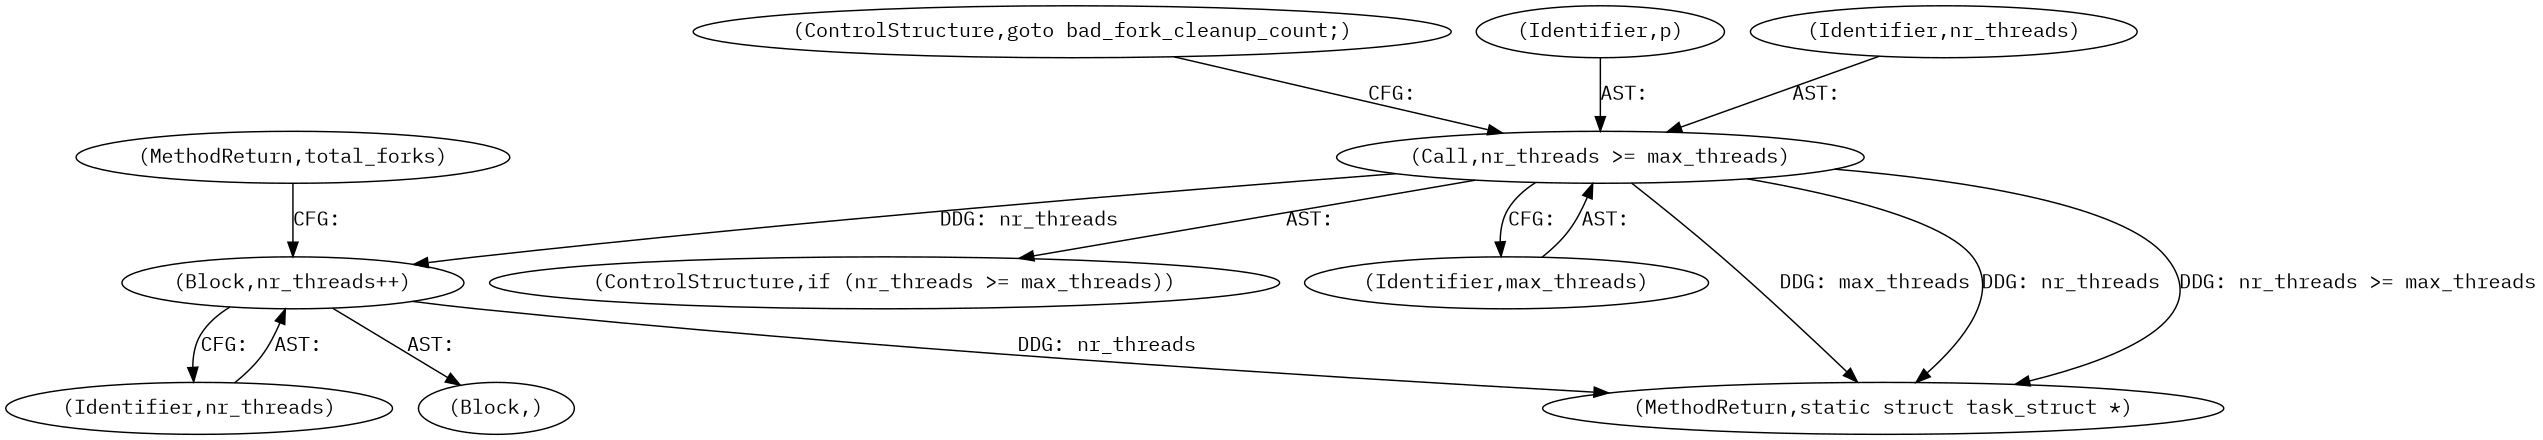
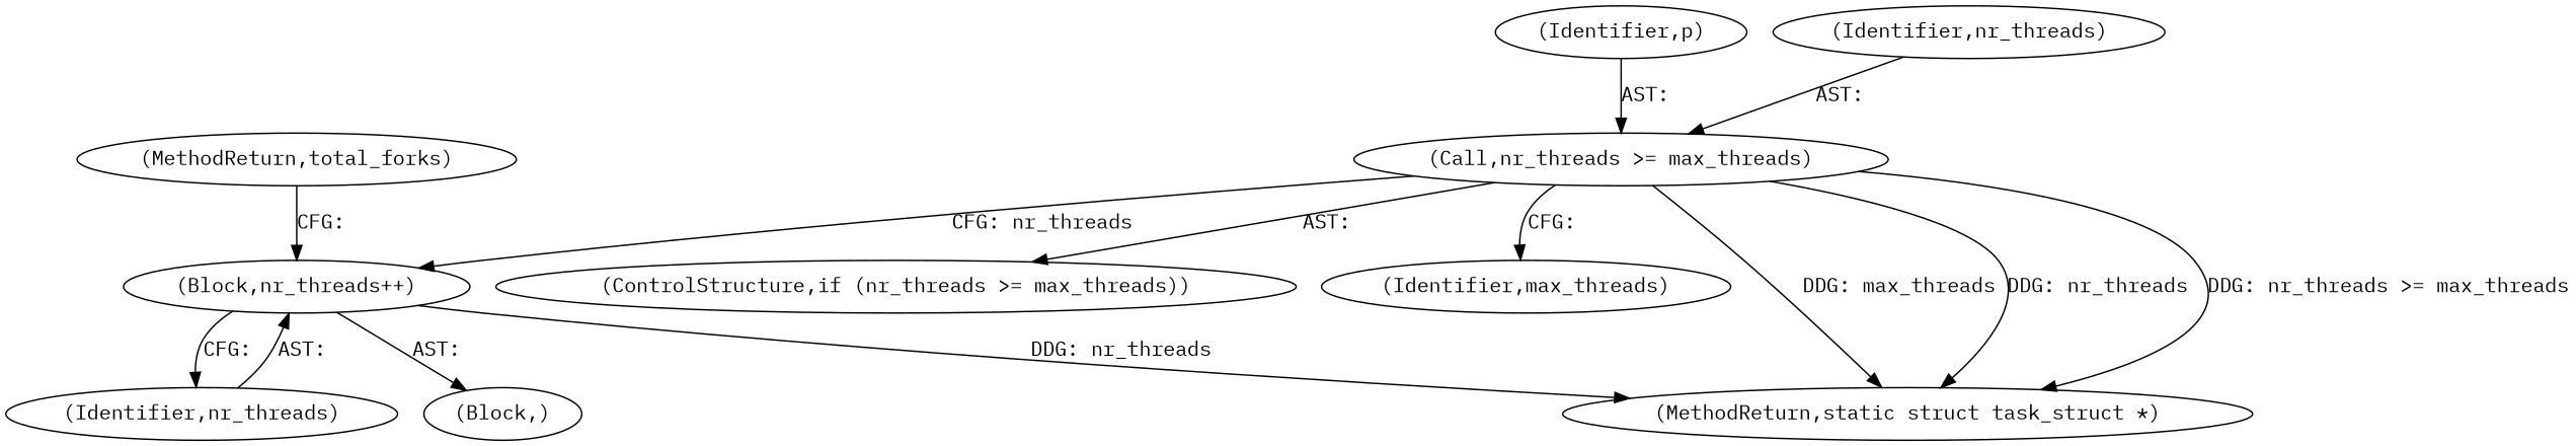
  digraph {
    fontname="IBM Plex Mono"
    node [fontname="IBM Plex Mono"]
    edge [fontname="IBM Plex Mono"]
    n1 [label="(Call,nr_threads >= max_threads)"]
    n2 [label="(Block,nr_threads++)"]
    n3 [label="(ControlStructure,if (nr_threads >= max_threads))"]
    n4 [label="(Identifier,max_threads)"]
    n5 [label="(MethodReturn,static struct task_struct *)"]
    n6 [label="(Identifier,nr_threads)"]
    n7 [label="(Block,)"]
    n8 [label="(MethodReturn,total_forks)"]
-   n9 [label="(ControlStructure,goto bad_fork_cleanup_count;)"]
    n10 [label="(Identifier,p)"]
    n11 [label="(Identifier,nr_threads)"]
-   n1 -> n2 [label="DDG: nr_threads"]
+   n1 -> n2 [label="CFG: nr_threads"]
    n1 -> n3 [label="AST: "]
    n1 -> n4 [label="CFG: "]
    n1 -> n5 [label="DDG: max_threads"]
    n1 -> n5 [label="DDG: nr_threads"]
    n1 -> n5 [label="DDG: nr_threads >= max_threads"]
    n2 -> n5 [label="DDG: nr_threads"]
    n2 -> n6 [label="CFG: "]
    n2 -> n7 [label="AST: "]
-   n4 -> n1 [label="AST: "]
    n6 -> n2 [label="AST: "]
    n8 -> n2 [label="CFG: "]
-   n9 -> n1 [label="CFG: "]
    n10 -> n1 [label="AST: "]
    n11 -> n1 [label="AST: "]
  }
